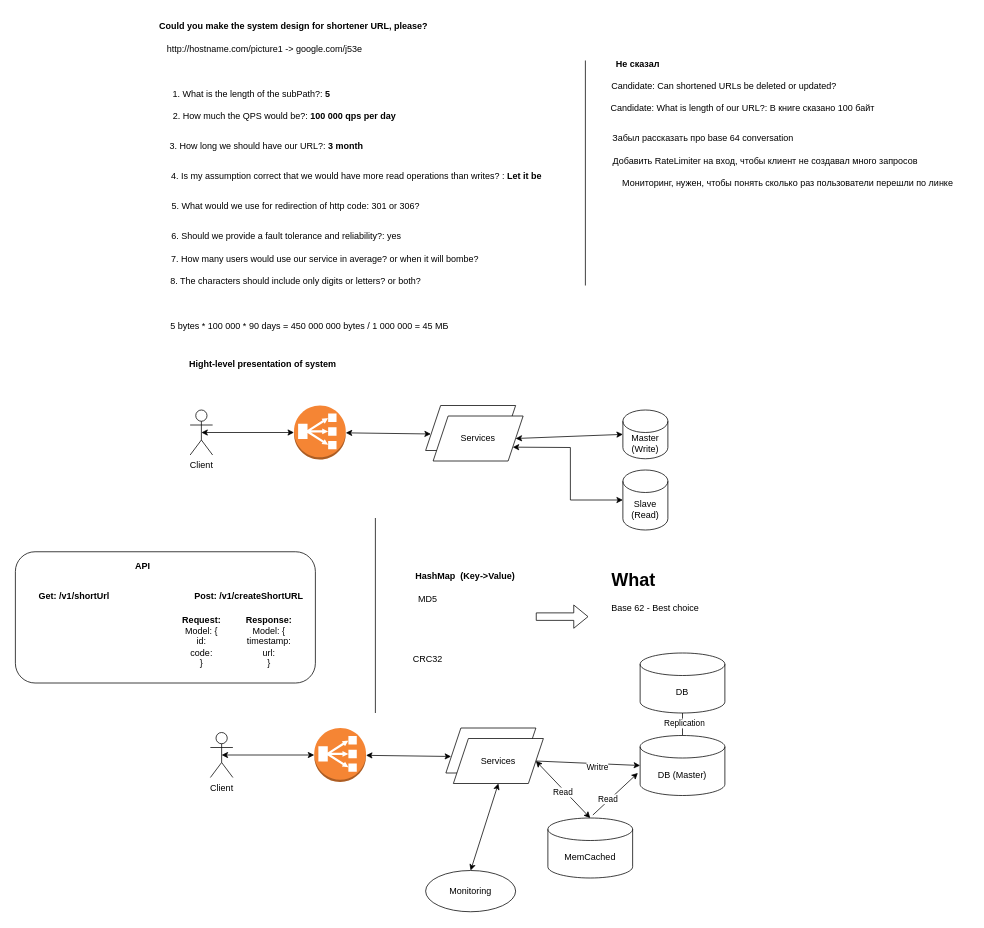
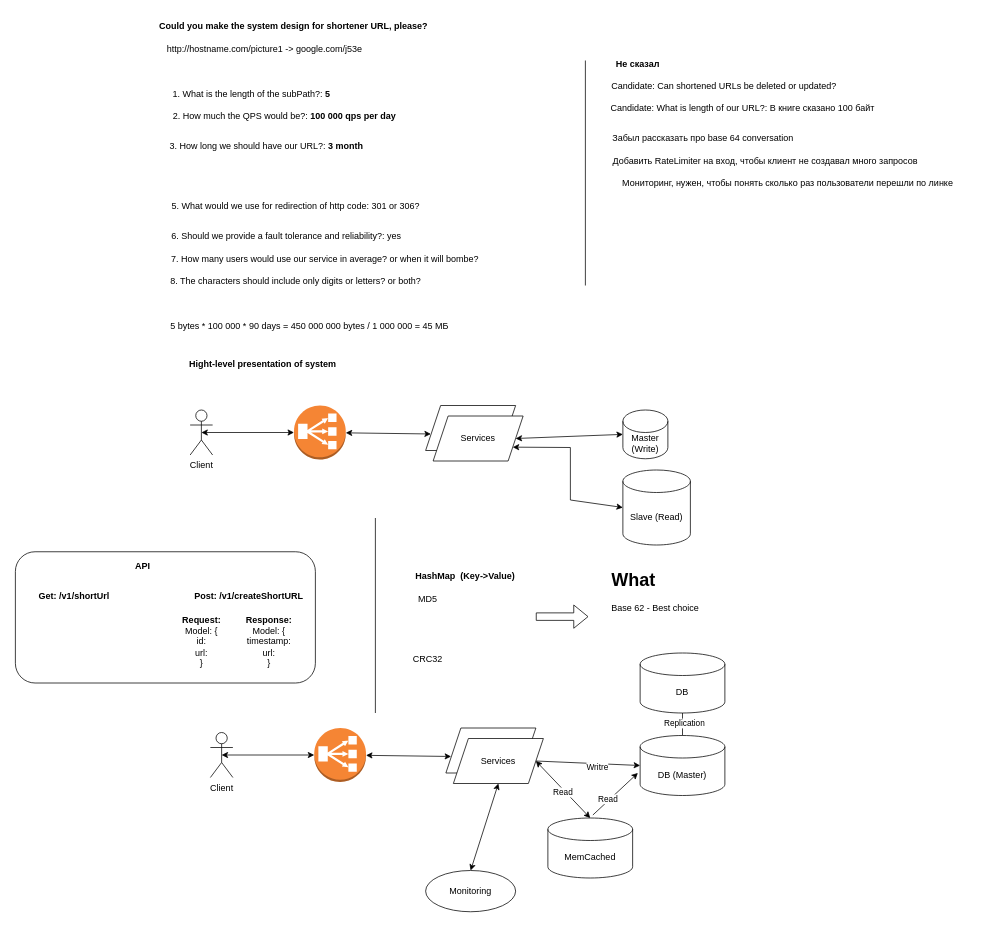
  <mxCell id="0" />
  <mxCell id="1" parent="0" />
  <mxCell id="2" value="" style="rounded=1;whiteSpace=wrap;html=1;fontSize=12;" vertex="1" parent="1"><mxGeometry x="20" y="735" width="400" height="175" as="geometry" /></mxCell>
  <mxCell id="3" value="Could you make the system design for shortener URL, please?" style="text;html=1;strokeColor=none;fillColor=none;align=left;verticalAlign=middle;whiteSpace=wrap;rounded=0;fontStyle=1" vertex="1" parent="1"><mxGeometry x="210" y="20" width="380" height="30" as="geometry" /></mxCell>
  <mxCell id="4" value="http://hostname.com/picture1 -&amp;gt; google.com/j53e" style="text;html=1;strokeColor=none;fillColor=none;align=center;verticalAlign=middle;whiteSpace=wrap;rounded=0;" vertex="1" parent="1"><mxGeometry x="210" y="50" width="285" height="30" as="geometry" /></mxCell>
  <mxCell id="5" value="1. What is the length of the subPath?: &lt;b&gt;5&lt;/b&gt;" style="text;html=1;strokeColor=none;fillColor=none;align=center;verticalAlign=middle;whiteSpace=wrap;rounded=0;" vertex="1" parent="1"><mxGeometry x="220" y="110" width="230" height="30" as="geometry" /></mxCell>
  <mxCell id="6" value="2. How much the QPS would be?: &lt;b&gt;100 000 qps per day&lt;/b&gt;" style="text;html=1;strokeColor=none;fillColor=none;align=center;verticalAlign=middle;whiteSpace=wrap;rounded=0;" vertex="1" parent="1"><mxGeometry x="203.5" y="140" width="350" height="30" as="geometry" /></mxCell>
  <mxCell id="7" value="3. How long we should have our URL?: &lt;b&gt;3 month&lt;/b&gt;" style="text;html=1;strokeColor=none;fillColor=none;align=center;verticalAlign=middle;whiteSpace=wrap;rounded=0;" vertex="1" parent="1"><mxGeometry x="210" y="180" width="290" height="30" as="geometry" /></mxCell>
- <mxCell id="8" value="4. Is my assumption correct that we would have more read operations than writes? : &lt;b&gt;Let it be&lt;/b&gt;" style="text;html=1;strokeColor=none;fillColor=none;align=center;verticalAlign=middle;whiteSpace=wrap;rounded=0;" vertex="1" parent="1"><mxGeometry x="210" y="220" width="530" height="30" as="geometry" /></mxCell>
  <mxCell id="9" value="5. What would we use for redirection of http code: 301 or 306?" style="text;html=1;strokeColor=none;fillColor=none;align=center;verticalAlign=middle;whiteSpace=wrap;rounded=0;" vertex="1" parent="1"><mxGeometry x="214" y="260" width="360" height="30" as="geometry" /></mxCell>
  <mxCell id="10" value="6. Should we provide a fault tolerance and reliability?: yes" style="text;html=1;strokeColor=none;fillColor=none;align=center;verticalAlign=middle;whiteSpace=wrap;rounded=0;" vertex="1" parent="1"><mxGeometry x="220" y="300" width="323" height="30" as="geometry" /></mxCell>
  <mxCell id="11" value="7. How many users would use our service in average? or when it will bombe?" style="text;html=1;strokeColor=none;fillColor=none;align=center;verticalAlign=middle;whiteSpace=wrap;rounded=0;" vertex="1" parent="1"><mxGeometry x="193" y="330" width="480" height="30" as="geometry" /></mxCell>
  <mxCell id="12" value="5 bytes * 100 000 * 90 days = 450 000 000 bytes / 1 000 000 = 45 MБ" style="text;html=1;strokeColor=none;fillColor=none;align=center;verticalAlign=middle;whiteSpace=wrap;rounded=0;" vertex="1" parent="1"><mxGeometry x="203.5" y="420" width="417" height="30" as="geometry" /></mxCell>
  <mxCell id="13" value="Hight-level presentation of system" style="text;html=1;strokeColor=none;fillColor=none;align=center;verticalAlign=middle;whiteSpace=wrap;rounded=0;fontStyle=1" vertex="1" parent="1"><mxGeometry x="250" y="470" width="200" height="30" as="geometry" /></mxCell>
  <mxCell id="14" value="Client" style="shape=umlActor;verticalLabelPosition=bottom;verticalAlign=top;html=1;outlineConnect=0;" vertex="1" parent="1"><mxGeometry x="253" y="546" width="30" height="60" as="geometry" /></mxCell>
  <mxCell id="15" value="" style="outlineConnect=0;dashed=0;verticalLabelPosition=bottom;verticalAlign=top;align=center;html=1;shape=mxgraph.aws3.classic_load_balancer;fillColor=#F58534;gradientColor=none;" vertex="1" parent="1"><mxGeometry x="391.5" y="540" width="69" height="72" as="geometry" /></mxCell>
  <mxCell id="16" value="Services" style="shape=parallelogram;perimeter=parallelogramPerimeter;whiteSpace=wrap;html=1;fixedSize=1;" vertex="1" parent="1"><mxGeometry x="567" y="540" width="120" height="60" as="geometry" /></mxCell>
  <mxCell id="17" value="Services" style="shape=parallelogram;perimeter=parallelogramPerimeter;whiteSpace=wrap;html=1;fixedSize=1;" vertex="1" parent="1"><mxGeometry x="577" y="554" width="120" height="60" as="geometry" /></mxCell>
  <mxCell id="18" value="" style="endArrow=classic;startArrow=classic;html=1;rounded=0;exitX=0.5;exitY=0.5;exitDx=0;exitDy=0;exitPerimeter=0;entryX=0;entryY=0.5;entryDx=0;entryDy=0;entryPerimeter=0;" edge="1" parent="1" source="14" target="15"><mxGeometry width="50" height="50" relative="1" as="geometry"><mxPoint x="703" y="540" as="sourcePoint" /><mxPoint x="753" y="490" as="targetPoint" /></mxGeometry></mxCell>
  <mxCell id="19" value="" style="endArrow=classic;startArrow=classic;html=1;rounded=0;entryX=0.058;entryY=0.633;entryDx=0;entryDy=0;entryPerimeter=0;" edge="1" parent="1" source="15" target="16"><mxGeometry width="50" height="50" relative="1" as="geometry"><mxPoint x="703" y="540" as="sourcePoint" /><mxPoint x="753" y="490" as="targetPoint" /></mxGeometry></mxCell>
  <mxCell id="20" value="Master (Write)" style="shape=cylinder3;whiteSpace=wrap;html=1;boundedLbl=1;backgroundOutline=1;size=15;" vertex="1" parent="1"><mxGeometry x="830" y="546" width="60" height="65" as="geometry" /></mxCell>
  <mxCell id="21" value="" style="endArrow=classic;startArrow=classic;html=1;rounded=0;entryX=0;entryY=0.5;entryDx=0;entryDy=0;entryPerimeter=0;exitX=1;exitY=0.5;exitDx=0;exitDy=0;" edge="1" parent="1" source="17" target="20"><mxGeometry width="50" height="50" relative="1" as="geometry"><mxPoint x="710" y="650" as="sourcePoint" /><mxPoint x="760" y="600" as="targetPoint" /></mxGeometry></mxCell>
- <mxCell id="22" value="Slave (Read)" style="shape=cylinder3;whiteSpace=wrap;html=1;boundedLbl=1;backgroundOutline=1;size=15;" vertex="1" parent="1"><mxGeometry x="830" y="626" width="60" height="80" as="geometry" /></mxCell>
+ <mxCell id="22" value="Slave (Read)" style="shape=cylinder3;whiteSpace=wrap;html=1;boundedLbl=1;backgroundOutline=1;size=15;" vertex="1" parent="1"><mxGeometry x="830" y="626" width="90" height="100" as="geometry" /></mxCell>
  <mxCell id="23" value="" style="endArrow=classic;startArrow=classic;html=1;rounded=0;exitX=1;exitY=0.75;exitDx=0;exitDy=0;entryX=0;entryY=0.5;entryDx=0;entryDy=0;entryPerimeter=0;" edge="1" parent="1" source="17" target="22"><mxGeometry width="50" height="50" relative="1" as="geometry"><mxPoint x="710" y="640" as="sourcePoint" /><mxPoint x="760" y="590" as="targetPoint" /><Array as="points"><mxPoint x="760" y="596" /><mxPoint x="760" y="666" /></Array></mxGeometry></mxCell>
  <mxCell id="24" value="&lt;b&gt;API&lt;/b&gt;" style="text;html=1;strokeColor=none;fillColor=none;align=center;verticalAlign=middle;whiteSpace=wrap;rounded=0;" vertex="1" parent="1"><mxGeometry x="160" y="740" width="60" height="30" as="geometry" /></mxCell>
  <mxCell id="25" value="Post: /v1/createShortURL" style="text;html=1;strokeColor=none;fillColor=none;align=center;verticalAlign=middle;whiteSpace=wrap;rounded=0;fontStyle=1" vertex="1" parent="1"><mxGeometry x="253" y="780" width="157" height="30" as="geometry" /></mxCell>
- <mxCell id="26" value="&lt;b&gt;Request: &lt;br&gt;&lt;/b&gt;Model: {&lt;br&gt;id:&lt;br&gt;code:&lt;br&gt;}" style="text;html=1;strokeColor=none;fillColor=none;align=center;verticalAlign=middle;whiteSpace=wrap;rounded=0;" vertex="1" parent="1"><mxGeometry x="189.5" y="810" width="157" height="90" as="geometry" /></mxCell>
+ <mxCell id="26" value="&lt;b&gt;Request: &lt;br&gt;&lt;/b&gt;Model: {&lt;br&gt;id:&lt;br&gt;url:&lt;br&gt;}" style="text;html=1;strokeColor=none;fillColor=none;align=center;verticalAlign=middle;whiteSpace=wrap;rounded=0;" vertex="1" parent="1"><mxGeometry x="189.5" y="810" width="157" height="90" as="geometry" /></mxCell>
  <mxCell id="27" value="&lt;b&gt;Response: &lt;br&gt;&lt;/b&gt;Model: {&lt;br&gt;timestamp:&lt;br&gt;url:&lt;br&gt;}" style="text;html=1;strokeColor=none;fillColor=none;align=center;verticalAlign=middle;whiteSpace=wrap;rounded=0;" vertex="1" parent="1"><mxGeometry x="280" y="810" width="157" height="90" as="geometry" /></mxCell>
  <mxCell id="28" value="" style="endArrow=none;html=1;rounded=0;" edge="1" parent="1"><mxGeometry width="50" height="50" relative="1" as="geometry"><mxPoint x="500" y="950" as="sourcePoint" /><mxPoint x="500" y="690" as="targetPoint" /></mxGeometry></mxCell>
  <mxCell id="29" value="MD5" style="text;html=1;strokeColor=none;fillColor=none;align=center;verticalAlign=middle;whiteSpace=wrap;rounded=0;" vertex="1" parent="1"><mxGeometry x="540" y="782.5" width="60" height="30" as="geometry" /></mxCell>
  <mxCell id="30" value="CRC32" style="text;html=1;strokeColor=none;fillColor=none;align=center;verticalAlign=middle;whiteSpace=wrap;rounded=0;" vertex="1" parent="1"><mxGeometry x="540" y="862.5" width="60" height="30" as="geometry" /></mxCell>
  <mxCell id="31" value="HashMap&amp;nbsp; (Key-&amp;gt;Value)" style="text;html=1;strokeColor=none;fillColor=none;align=center;verticalAlign=middle;whiteSpace=wrap;rounded=0;fontStyle=1" vertex="1" parent="1"><mxGeometry x="530" y="752.5" width="180" height="30" as="geometry" /></mxCell>
  <mxCell id="32" value="Client" style="shape=umlActor;verticalLabelPosition=bottom;verticalAlign=top;html=1;outlineConnect=0;" vertex="1" parent="1"><mxGeometry x="280" y="976" width="30" height="60" as="geometry" /></mxCell>
  <mxCell id="33" value="" style="outlineConnect=0;dashed=0;verticalLabelPosition=bottom;verticalAlign=top;align=center;html=1;shape=mxgraph.aws3.classic_load_balancer;fillColor=#F58534;gradientColor=none;" vertex="1" parent="1"><mxGeometry x="418.5" y="970" width="69" height="72" as="geometry" /></mxCell>
  <mxCell id="34" value="Services" style="shape=parallelogram;perimeter=parallelogramPerimeter;whiteSpace=wrap;html=1;fixedSize=1;" vertex="1" parent="1"><mxGeometry x="594" y="970" width="120" height="60" as="geometry" /></mxCell>
  <mxCell id="35" value="Services" style="shape=parallelogram;perimeter=parallelogramPerimeter;whiteSpace=wrap;html=1;fixedSize=1;" vertex="1" parent="1"><mxGeometry x="604" y="984" width="120" height="60" as="geometry" /></mxCell>
  <mxCell id="36" value="" style="endArrow=classic;startArrow=classic;html=1;rounded=0;exitX=0.5;exitY=0.5;exitDx=0;exitDy=0;exitPerimeter=0;entryX=0;entryY=0.5;entryDx=0;entryDy=0;entryPerimeter=0;" edge="1" parent="1" source="32" target="33"><mxGeometry width="50" height="50" relative="1" as="geometry"><mxPoint x="730" y="970" as="sourcePoint" /><mxPoint x="780" y="920" as="targetPoint" /></mxGeometry></mxCell>
  <mxCell id="37" value="" style="endArrow=classic;startArrow=classic;html=1;rounded=0;entryX=0.058;entryY=0.633;entryDx=0;entryDy=0;entryPerimeter=0;" edge="1" parent="1" source="33" target="34"><mxGeometry width="50" height="50" relative="1" as="geometry"><mxPoint x="730" y="970" as="sourcePoint" /><mxPoint x="780" y="920" as="targetPoint" /></mxGeometry></mxCell>
  <mxCell id="38" value="MemCached" style="shape=cylinder3;whiteSpace=wrap;html=1;boundedLbl=1;backgroundOutline=1;size=15;" vertex="1" parent="1"><mxGeometry x="730" y="1090" width="113" height="80" as="geometry" /></mxCell>
  <mxCell id="39" value="DB (Master)" style="shape=cylinder3;whiteSpace=wrap;html=1;boundedLbl=1;backgroundOutline=1;size=15;" vertex="1" parent="1"><mxGeometry x="853" y="980" width="113" height="80" as="geometry" /></mxCell>
  <mxCell id="40" value="DB" style="shape=cylinder3;whiteSpace=wrap;html=1;boundedLbl=1;backgroundOutline=1;size=15;" vertex="1" parent="1"><mxGeometry x="853" y="870" width="113" height="80" as="geometry" /></mxCell>
  <mxCell id="41" value="" style="endArrow=none;html=1;rounded=0;" edge="1" parent="1" source="39" target="40"><mxGeometry width="50" height="50" relative="1" as="geometry"><mxPoint x="733" y="950" as="sourcePoint" /><mxPoint x="783" y="900" as="targetPoint" /></mxGeometry></mxCell>
  <mxCell id="42" value="Replication" style="edgeLabel;html=1;align=center;verticalAlign=middle;resizable=0;points=[];" vertex="1" connectable="0" parent="41"><mxGeometry x="0.133" y="-1" relative="1" as="geometry"><mxPoint x="1" as="offset" /></mxGeometry></mxCell>
  <mxCell id="43" value="" style="endArrow=classic;startArrow=classic;html=1;rounded=0;exitX=1;exitY=0.5;exitDx=0;exitDy=0;entryX=0.5;entryY=0;entryDx=0;entryDy=0;entryPerimeter=0;" edge="1" parent="1" source="35" target="38"><mxGeometry width="50" height="50" relative="1" as="geometry"><mxPoint x="710" y="910" as="sourcePoint" /><mxPoint x="760" y="860" as="targetPoint" /></mxGeometry></mxCell>
  <mxCell id="44" value="Read" style="edgeLabel;html=1;align=center;verticalAlign=middle;resizable=0;points=[];" vertex="1" connectable="0" parent="43"><mxGeometry x="0.052" y="-3" relative="1" as="geometry"><mxPoint as="offset" /></mxGeometry></mxCell>
  <mxCell id="45" value="" style="endArrow=classic;html=1;rounded=0;" edge="1" parent="1"><mxGeometry width="50" height="50" relative="1" as="geometry"><mxPoint x="790" y="1086" as="sourcePoint" /><mxPoint x="850" y="1030" as="targetPoint" /></mxGeometry></mxCell>
  <mxCell id="46" value="Read" style="edgeLabel;html=1;align=center;verticalAlign=middle;resizable=0;points=[];" vertex="1" connectable="0" parent="45"><mxGeometry x="-0.294" y="2" relative="1" as="geometry"><mxPoint as="offset" /></mxGeometry></mxCell>
  <mxCell id="47" value="" style="endArrow=classic;html=1;rounded=0;exitX=1;exitY=0.5;exitDx=0;exitDy=0;entryX=0;entryY=0.5;entryDx=0;entryDy=0;entryPerimeter=0;" edge="1" parent="1" source="35" target="39"><mxGeometry width="50" height="50" relative="1" as="geometry"><mxPoint x="710" y="910" as="sourcePoint" /><mxPoint x="760" y="860" as="targetPoint" /></mxGeometry></mxCell>
  <mxCell id="48" value="Writre" style="edgeLabel;html=1;align=center;verticalAlign=middle;resizable=0;points=[];" vertex="1" connectable="0" parent="47"><mxGeometry x="0.183" y="-4" relative="1" as="geometry"><mxPoint as="offset" /></mxGeometry></mxCell>
  <mxCell id="49" value="Monitoring" style="ellipse;whiteSpace=wrap;html=1;" vertex="1" parent="1"><mxGeometry x="567" y="1160" width="120" height="55" as="geometry" /></mxCell>
  <mxCell id="50" value="" style="endArrow=classic;startArrow=classic;html=1;rounded=0;exitX=0.5;exitY=0;exitDx=0;exitDy=0;entryX=0.5;entryY=1;entryDx=0;entryDy=0;" edge="1" parent="1" source="49" target="35"><mxGeometry width="50" height="50" relative="1" as="geometry"><mxPoint x="780" y="1000" as="sourcePoint" /><mxPoint x="830" y="950" as="targetPoint" /></mxGeometry></mxCell>
  <mxCell id="51" value="8. The characters should include only digits or letters? or both?" style="text;html=1;strokeColor=none;fillColor=none;align=center;verticalAlign=middle;whiteSpace=wrap;rounded=0;" vertex="1" parent="1"><mxGeometry x="154" y="360" width="480" height="30" as="geometry" /></mxCell>
  <mxCell id="52" value="" style="shape=flexArrow;endArrow=classic;html=1;rounded=0;" edge="1" parent="1"><mxGeometry width="50" height="50" relative="1" as="geometry"><mxPoint x="714" y="821.5" as="sourcePoint" /><mxPoint x="784" y="821.5" as="targetPoint" /></mxGeometry></mxCell>
  <mxCell id="53" value="&lt;h1&gt;What&amp;nbsp;&lt;/h1&gt;&lt;p&gt;Base 62 - Best choice&lt;/p&gt;" style="text;html=1;strokeColor=none;fillColor=none;spacing=5;spacingTop=-20;whiteSpace=wrap;overflow=hidden;rounded=0;" vertex="1" parent="1"><mxGeometry x="810" y="752.5" width="190" height="120" as="geometry" /></mxCell>
  <mxCell id="54" value="" style="endArrow=none;html=1;rounded=0;" edge="1" parent="1"><mxGeometry width="50" height="50" relative="1" as="geometry"><mxPoint x="780" y="380" as="sourcePoint" /><mxPoint x="780" y="80" as="targetPoint" /></mxGeometry></mxCell>
  <mxCell id="55" value="Не сказал" style="text;html=1;strokeColor=none;fillColor=none;align=center;verticalAlign=middle;whiteSpace=wrap;rounded=0;fontStyle=1" vertex="1" parent="1"><mxGeometry x="810" y="70" width="80" height="30" as="geometry" /></mxCell>
  <mxCell id="56" value="Candidate: Can shortened URLs be deleted or updated?&lt;br&gt;&lt;br&gt;&lt;br&gt;    &lt;br&gt;   &lt;br&gt;  " style="text;strokeColor=none;fillColor=none;align=center;verticalAlign=top;rounded=0;fontSize=12;whiteSpace=wrap;html=1;" vertex="1" parent="1"><mxGeometry x="800" y="100" width="330" height="30" as="geometry" /></mxCell>
  <mxCell id="57" value="Candidate: What is length of our URL?: В книге сказано 100 байт&lt;br&gt;&lt;br&gt;    &lt;br&gt;   &lt;br&gt;  " style="text;strokeColor=none;fillColor=none;align=center;verticalAlign=top;rounded=0;fontSize=12;whiteSpace=wrap;html=1;" vertex="1" parent="1"><mxGeometry x="750" y="130" width="480" height="30" as="geometry" /></mxCell>
  <mxCell id="58" value="Get: /v1/shortUrl" style="text;html=1;strokeColor=none;fillColor=none;align=center;verticalAlign=middle;whiteSpace=wrap;rounded=0;fontStyle=1" vertex="1" parent="1"><mxGeometry x="20" y="780" width="157" height="30" as="geometry" /></mxCell>
  <mxCell id="59" value="Забыл рассказать про base 64 conversation&lt;br&gt;  " style="text;strokeColor=none;fillColor=none;align=center;verticalAlign=top;rounded=0;fontSize=12;whiteSpace=wrap;html=1;" vertex="1" parent="1"><mxGeometry x="697" y="170" width="480" height="30" as="geometry" /></mxCell>
  <mxCell id="60" value="Добавить RateLimiter на вход, чтобы клиент не создавал много запросов&lt;br&gt;  " style="text;strokeColor=none;fillColor=none;align=center;verticalAlign=top;rounded=0;fontSize=12;whiteSpace=wrap;html=1;" vertex="1" parent="1"><mxGeometry x="780" y="200" width="480" height="30" as="geometry" /></mxCell>
  <mxCell id="61" value="Мониторинг, нужен, чтобы понять сколько раз пользователи перешли по линке&lt;br&gt;  " style="text;strokeColor=none;fillColor=none;align=center;verticalAlign=top;rounded=0;fontSize=12;whiteSpace=wrap;html=1;" vertex="1" parent="1"><mxGeometry x="810" y="230" width="480" height="30" as="geometry" /></mxCell>
